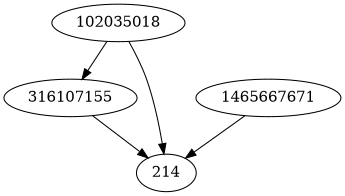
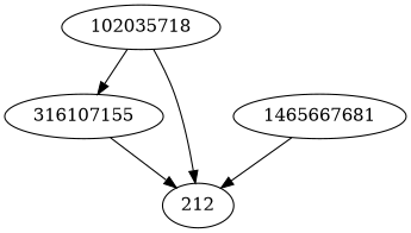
  strict digraph {
    n1 [label=316107155]
-   212 [label=214]
-   102035718 [label=102035018]
-   1465667671
+   212
+   102035718
+   1465667671 [label=1465667681]
    n1 -> 212
    102035718 -> n1
    102035718 -> 212
    1465667671 -> 212
  }
